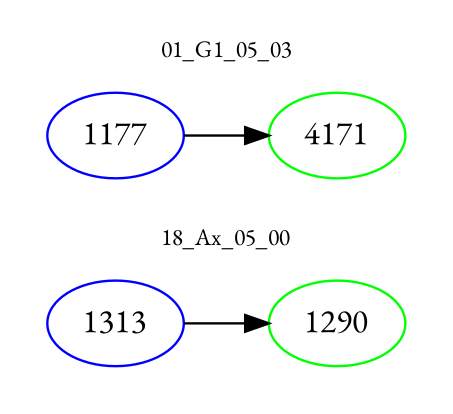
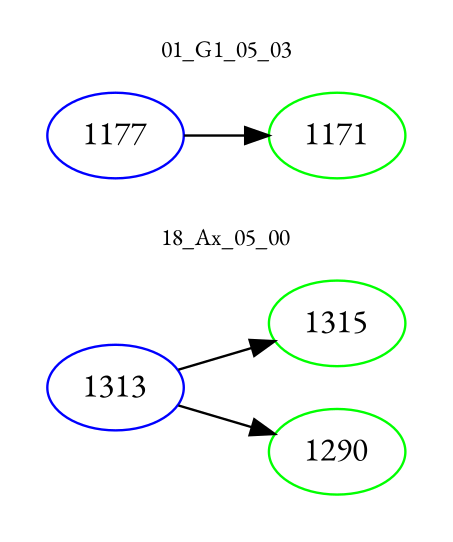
  digraph {
    fontname="EB Garamond"
    rankdir=LR
    node [color=green fontname="EB Garamond"]
    edge [color=black fontname="EB Garamond"]
    n1 [color=blue label=1313]
    n2 [label=1290]
+   n3 [label=1315]
    n4 [color=blue label=1177]
-   n5 [label=4171]
+   n5 [label=1171]
    subgraph cluster_1 {
      color=white
      fontsize=10
      label="18_Ax_05_00"
      n1
      n2
+     n3
    }
    subgraph cluster_2 {
      color=white
      fontsize=10
      label="01_G1_05_03"
      n4
      n5
    }
    n1 -> n2
+   n1 -> n3
    n4 -> n5
  }
